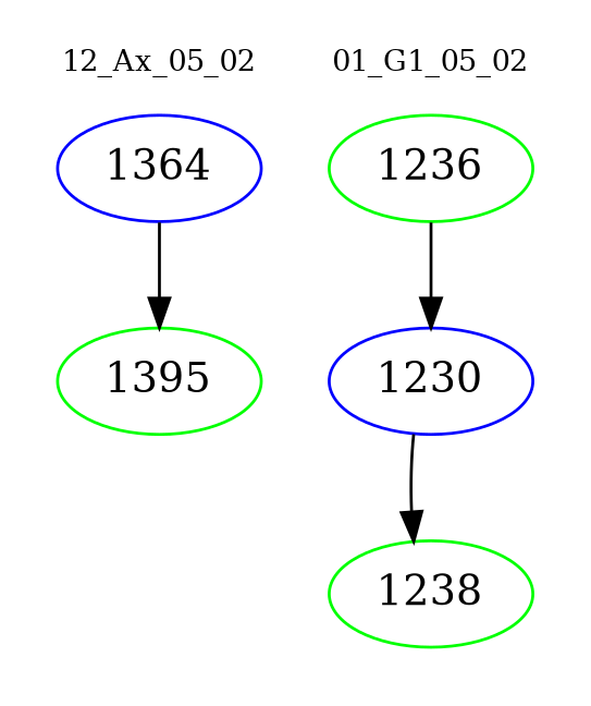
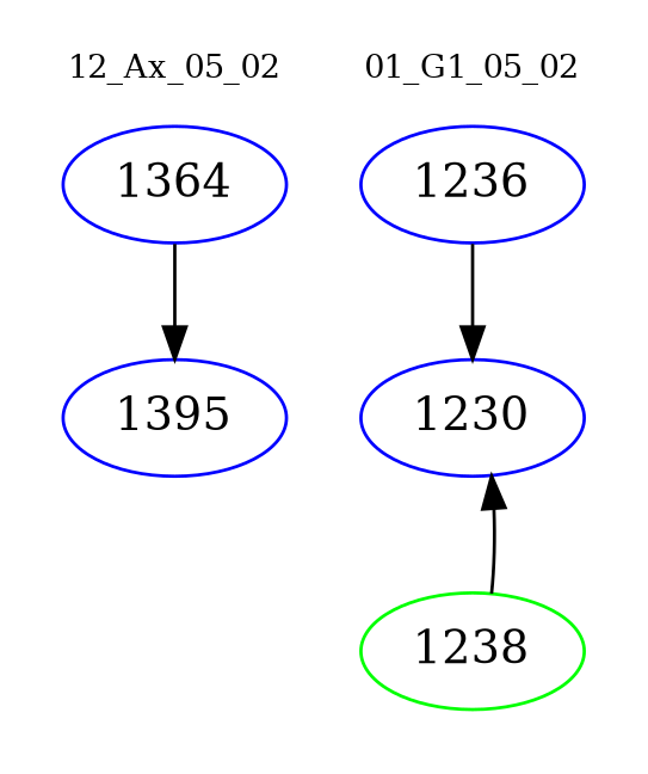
  digraph {
    node [color=blue]
    edge [color=black]
    n1 [label=1364]
-   n2 [color=green label=1395]
-   n3 [color=green label=1236]
+   n2 [label=1395]
+   n3 [label=1236]
    n4 [label=1230]
    n5 [color=green label=1238]
    subgraph cluster_1 {
      color=white
      fontsize=10
      label="12_Ax_05_02"
      n1
      n2
    }
    subgraph cluster_2 {
      color=white
      fontsize=10
      label="01_G1_05_02"
      n3
      n4
      n5
    }
    n1 -> n2
    n3 -> n4
-   n4 -> n5
+   n5 -> n4
  }
